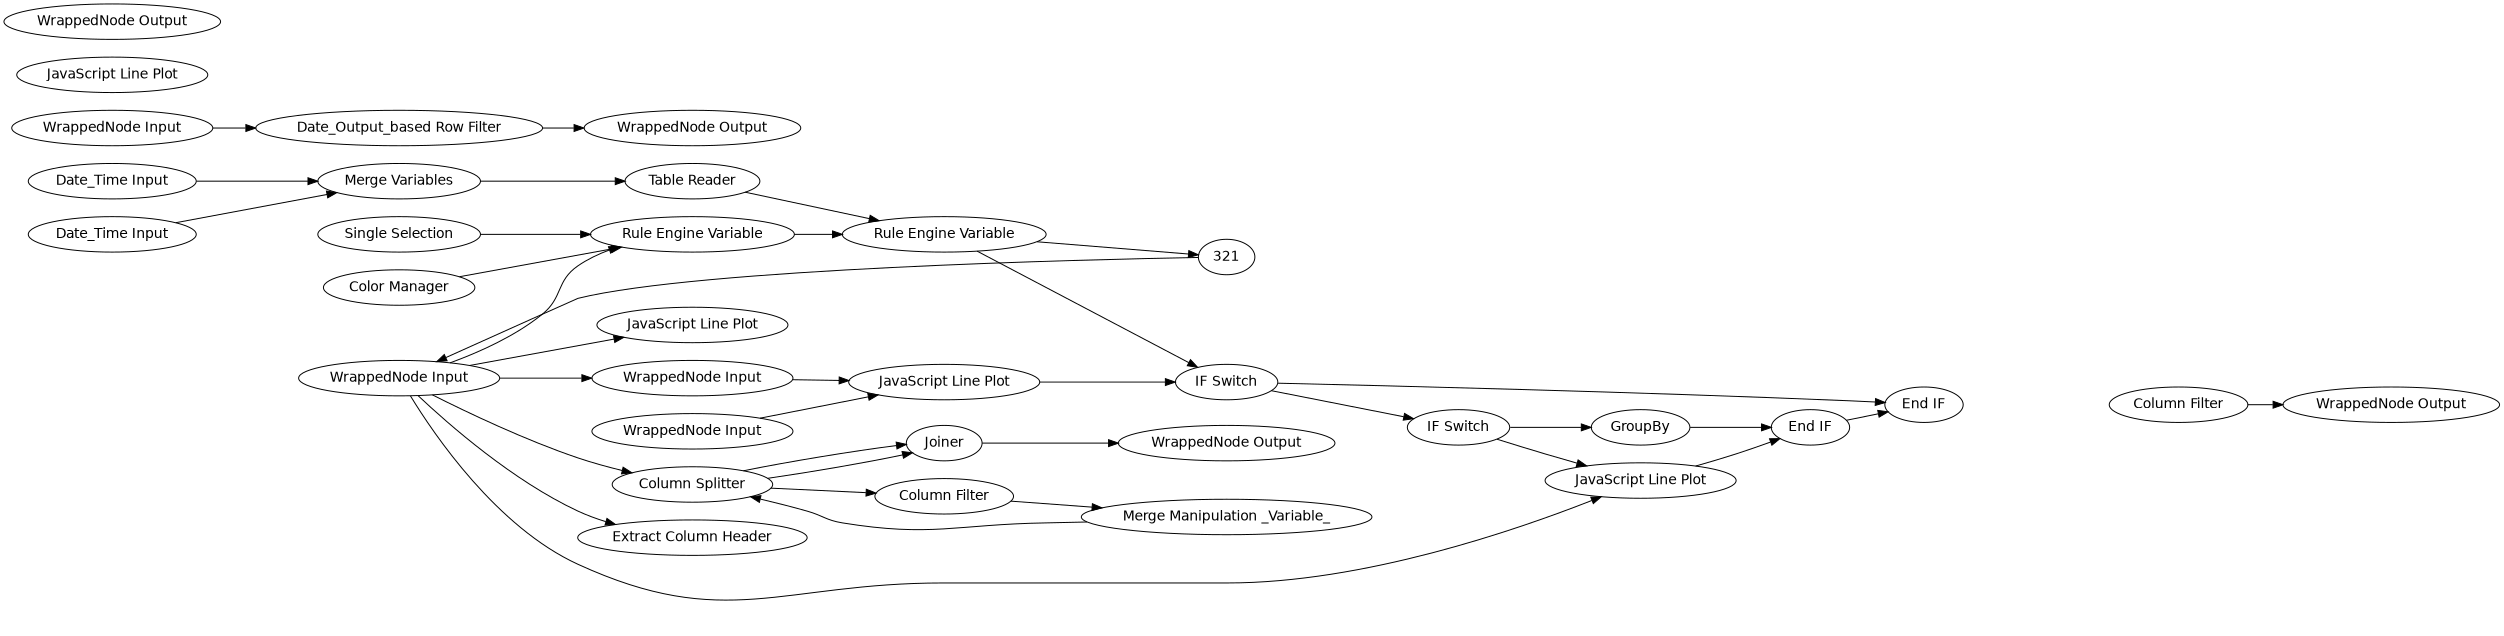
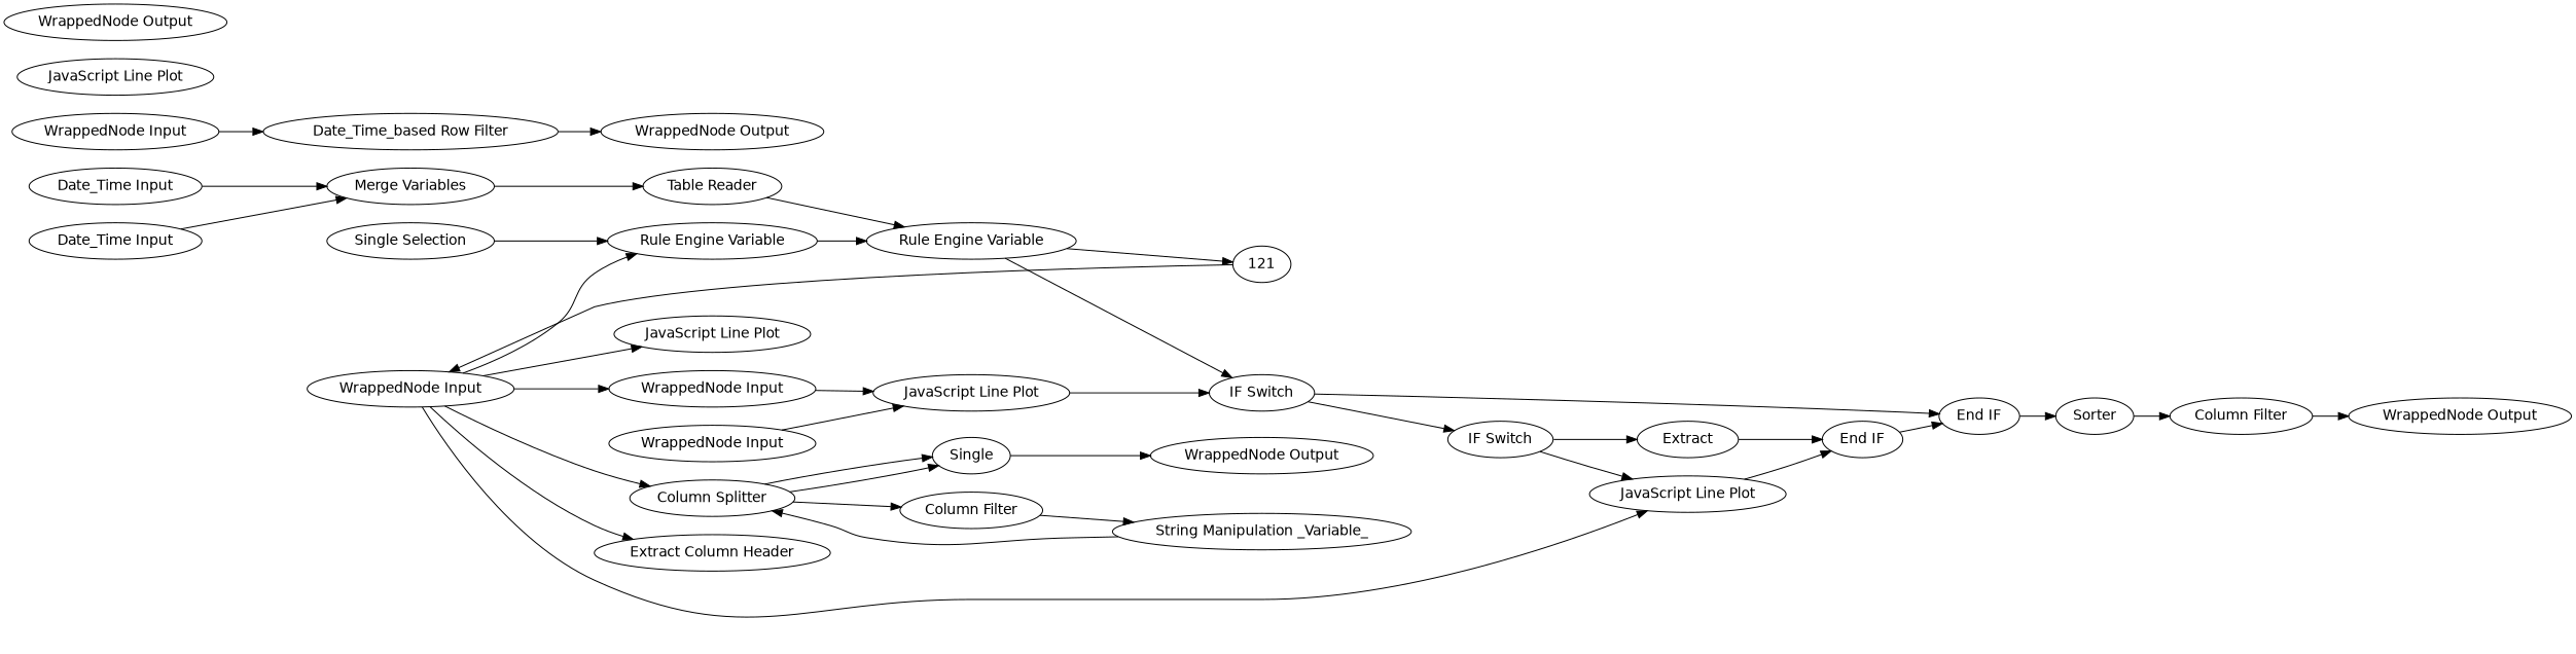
  digraph {
    fontname="DejaVu Sans"
    rankdir=LR
    node [fontname="DejaVu Sans"]
    edge [fontname="DejaVu Sans"]
    n1 [label="Extract Column Header"]
-   n2 [label="Color Manager"]
    n3 [label="Rule Engine Variable"]
    n4 [label="Rule Engine Variable"]
    n5 [label="Single Selection"]
    n6 [label="IF Switch"]
    n7 [label="IF Switch"]
    n8 [label="End IF"]
-   n9 [label=GroupBy]
+   n9 [label=Extract]
    n10 [label="JavaScript Line Plot"]
+   n11 [label=Sorter]
    n12 [label="End IF"]
    n13 [label="Column Filter"]
    n14 [label="WrappedNode Input"]
    n15 [label="JavaScript Line Plot"]
    n16 [label="WrappedNode Output"]
-   121 [label=321]
+   121
    n18 [label="WrappedNode Input"]
    n19 [label="WrappedNode Output"]
    n20 [label="WrappedNode Input"]
-   n21 [label="Date_Output_based Row Filter"]
+   n21 [label="Date_Time_based Row Filter"]
    n22 [label="Merge Variables"]
    n23 [label="Table Reader"]
    n24 [label="Date_Time Input"]
    n25 [label="Date_Time Input"]
    n26 [label="JavaScript Line Plot"]
    n27 [label="JavaScript Line Plot"]
    n28 [label="WrappedNode Input"]
    n29 [label="WrappedNode Output"]
    n30 [label="Column Filter"]
-   n31 [label="Merge Manipulation _Variable_"]
+   n31 [label="String Manipulation _Variable_"]
    n32 [label="Column Splitter"]
-   n33 [label=Joiner]
+   n33 [label=Single]
    n34 [label="WrappedNode Output"]
-   n2 -> n3
    n3 -> n4
    n4 -> n6
    n4 -> 121
    n5 -> n3
    n6 -> n7
    n6 -> n8
    n7 -> n9
    n7 -> n10
+   n8 -> n11
    n9 -> n12
    n10 -> n12
+   n11 -> n13
    n12 -> n8
    n13 -> n16
    n14 -> n15
    n15 -> n6
    121 -> n18
    n18 -> n1
    n18 -> n3
    n18 -> n10
    n18 -> n27
    n18 -> n28
    n18 -> n32
    n20 -> n21
    n21 -> n19
    n22 -> n23
    n23 -> n4
    n24 -> n22
    n25 -> n22
    n28 -> n15
    n30 -> n31
    n31 -> n32
    n32 -> n30
    n32 -> n33
    n32 -> n33
    n33 -> n34
  }
